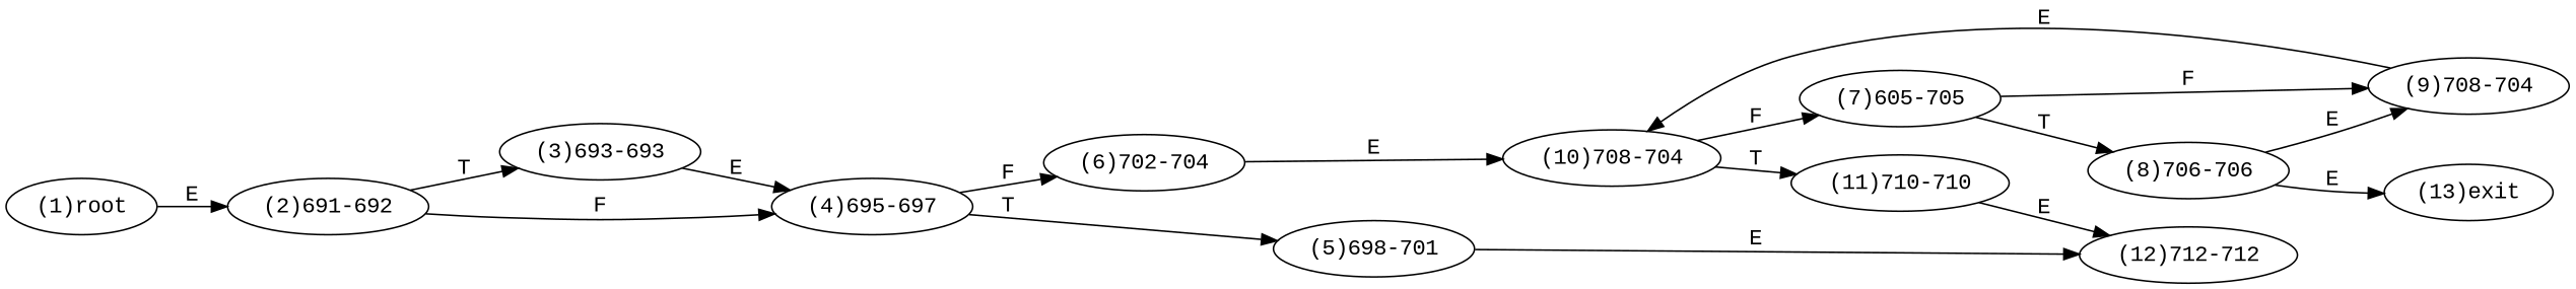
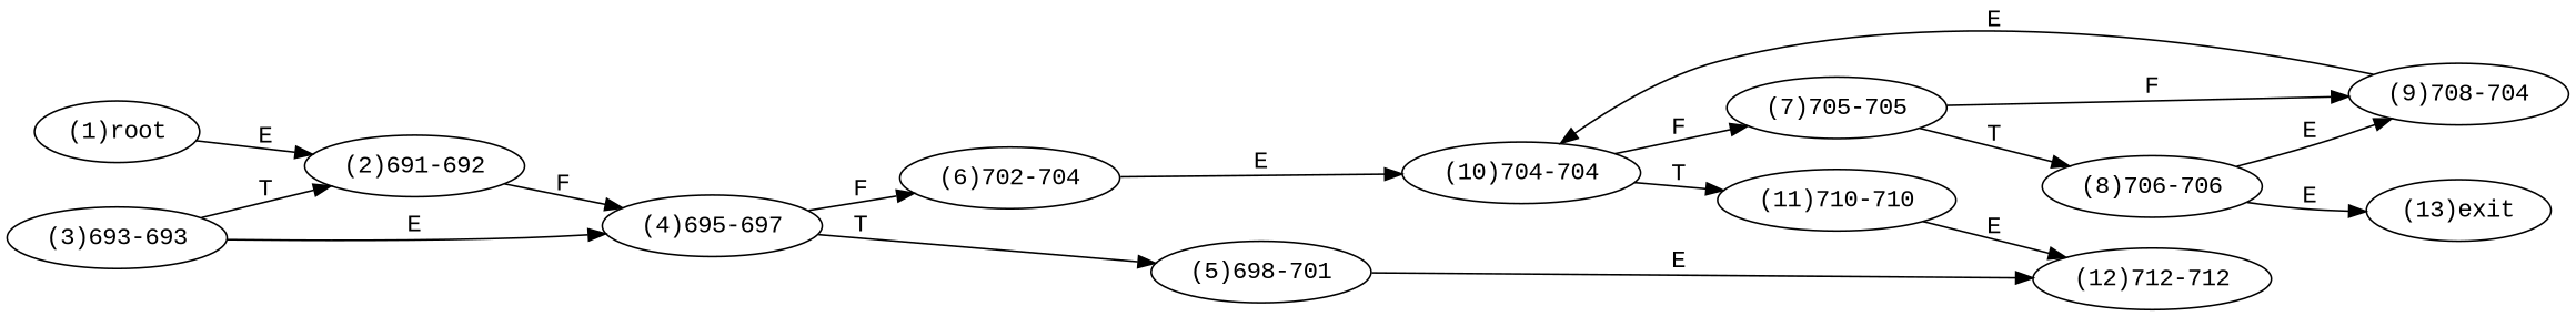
  digraph {
    fontname="Liberation Mono"
    rankdir=LR
    node [fontname="Liberation Mono"]
    edge [fontname="Liberation Mono"]
    n1 [label="(1)root"]
    n2 [label="(2)691-692"]
    n3 [label="(3)693-693"]
    n4 [label="(4)695-697"]
    n5 [label="(5)698-701"]
    n6 [label="(6)702-704"]
    n7 [label="(12)712-712"]
-   n8 [label="(10)708-704"]
-   n9 [label="(7)605-705"]
+   n8 [label="(10)704-704"]
+   n9 [label="(7)705-705"]
    n10 [label="(11)710-710"]
    n11 [label="(8)706-706"]
    n12 [label="(9)708-704"]
    n13 [label="(13)exit"]
    n1 -> n2 [label=E]
-   n2 -> n3 [label=T]
+   n3 -> n2 [label=T]
    n2 -> n4 [label=F]
    n3 -> n4 [label=E]
    n4 -> n5 [label=T]
    n4 -> n6 [label=F]
    n5 -> n7 [label=E]
    n6 -> n8 [label=E]
    n8 -> n9 [label=F]
    n8 -> n10 [label=T]
    n9 -> n11 [label=T]
    n9 -> n12 [label=F]
    n10 -> n7 [label=E]
    n11 -> n12 [label=E]
    n11 -> n13 [label=E]
    n12 -> n8 [label=E]
  }
